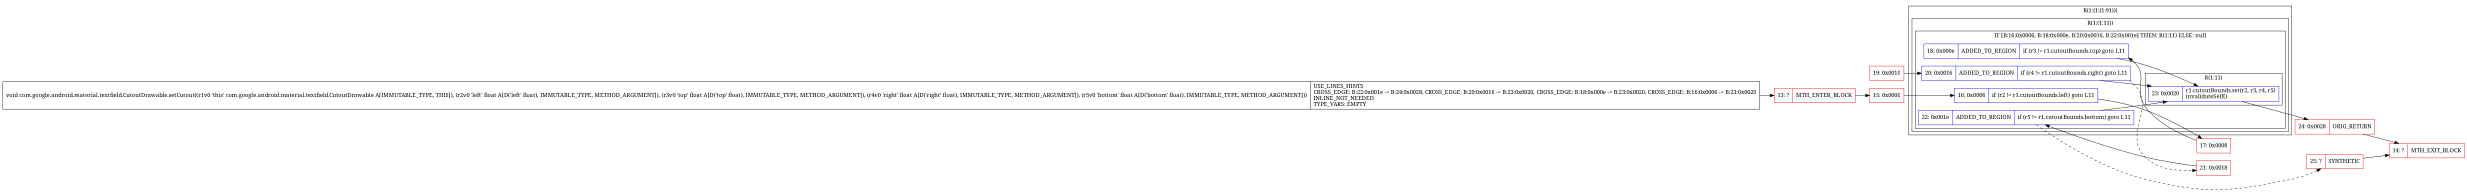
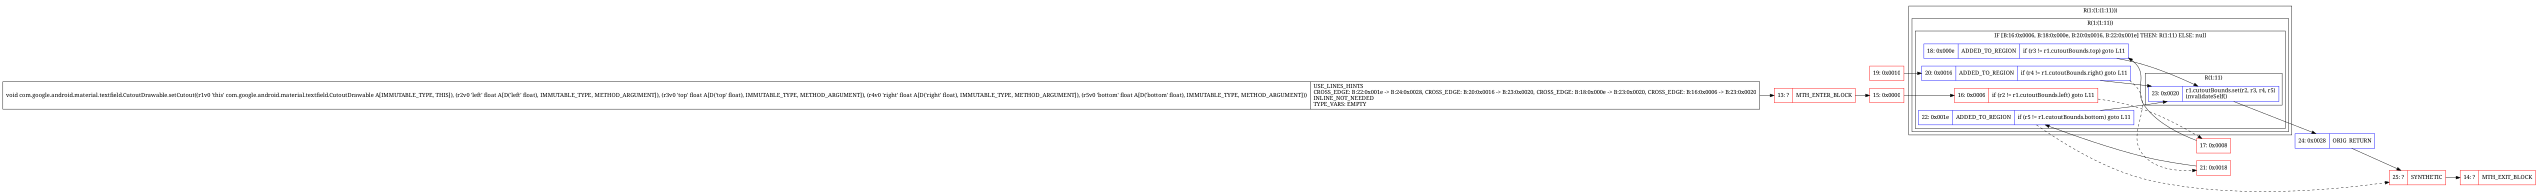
  digraph {
    fontname="Noto Serif"
    rankdir=LR
    node [color=red fontname="Noto Serif" shape=record]
    edge [fontname="Noto Serif"]
    n1 [color=blue label="{23\:\ 0x0020|r1.cutoutBounds.set(r2, r3, r4, r5)\linvalidateSelf()\l}"]
-   n2 [color=blue label="{16\:\ 0x0006|if (r2 != r1.cutoutBounds.left) goto L11\l}"]
+   n2 [label="{16\:\ 0x0006|if (r2 != r1.cutoutBounds.left) goto L11\l}"]
    n3 [color=blue label="{18\:\ 0x000e|ADDED_TO_REGION\l|if (r3 != r1.cutoutBounds.top) goto L11\l}"]
    n4 [color=blue label="{20\:\ 0x0016|ADDED_TO_REGION\l|if (r4 != r1.cutoutBounds.right) goto L11\l}"]
    n5 [color=blue label="{22\:\ 0x001e|ADDED_TO_REGION\l|if (r5 != r1.cutoutBounds.bottom) goto L11\l}"]
-   n6 [label="{24\:\ 0x0028|ORIG_RETURN\l}"]
+   n6 [color=blue label="{24\:\ 0x0028|ORIG_RETURN\l}"]
    n7 [label="{17\:\ 0x0008}"]
    n8 [label="{21\:\ 0x0018}"]
    n9 [label="{25\:\ ?|SYNTHETIC\l}"]
    n10 [label="{19\:\ 0x0010}"]
    n11 [label="{14\:\ ?|MTH_EXIT_BLOCK\l}"]
    n12 [label="{13\:\ ?|MTH_ENTER_BLOCK\l}"]
    n13 [label="{15\:\ 0x0000}"]
    n14 [label="{void com.google.android.material.textfield.CutoutDrawable.setCutout((r1v0 'this' com.google.android.material.textfield.CutoutDrawable A[IMMUTABLE_TYPE, THIS]), (r2v0 'left' float A[D('left' float), IMMUTABLE_TYPE, METHOD_ARGUMENT]), (r3v0 'top' float A[D('top' float), IMMUTABLE_TYPE, METHOD_ARGUMENT]), (r4v0 'right' float A[D('right' float), IMMUTABLE_TYPE, METHOD_ARGUMENT]), (r5v0 'bottom' float A[D('bottom' float), IMMUTABLE_TYPE, METHOD_ARGUMENT]))  | USE_LINES_HINTS\lCROSS_EDGE: B:22:0x001e \-\> B:24:0x0028, CROSS_EDGE: B:20:0x0016 \-\> B:23:0x0020, CROSS_EDGE: B:18:0x000e \-\> B:23:0x0020, CROSS_EDGE: B:16:0x0006 \-\> B:23:0x0020\lINLINE_NOT_NEEDED\lTYPE_VARS: EMPTY\l}" color=""]
    subgraph cluster_1 {
-     label="R(1:(1:(1:91)))"
+     label="R(1:(1:(1:11)))"
      subgraph cluster_2 {
        label="R(1:(1:11))"
        subgraph cluster_3 {
          label="IF [B:16:0x0006, B:18:0x000e, B:20:0x0016, B:22:0x001e] THEN: R(1:11) ELSE: null"
          n2
          n3
          n4
          n5
          subgraph cluster_4 {
            label="R(1:11)"
            n1
          }
        }
      }
    }
    n1 -> n6
-   n2 -> n7 [style=solid]
+   n2 -> n7 [style=dashed]
    n3 -> n1
    n4 -> n1
    n4 -> n8 [style=dashed]
    n5 -> n1
    n5 -> n9 [style=dashed]
-   n6 -> n11
+   n6 -> n9
    n7 -> n3
    n8 -> n5
    n9 -> n11
    n10 -> n4
    n12 -> n13
    n13 -> n2
    n14 -> n12
  }
